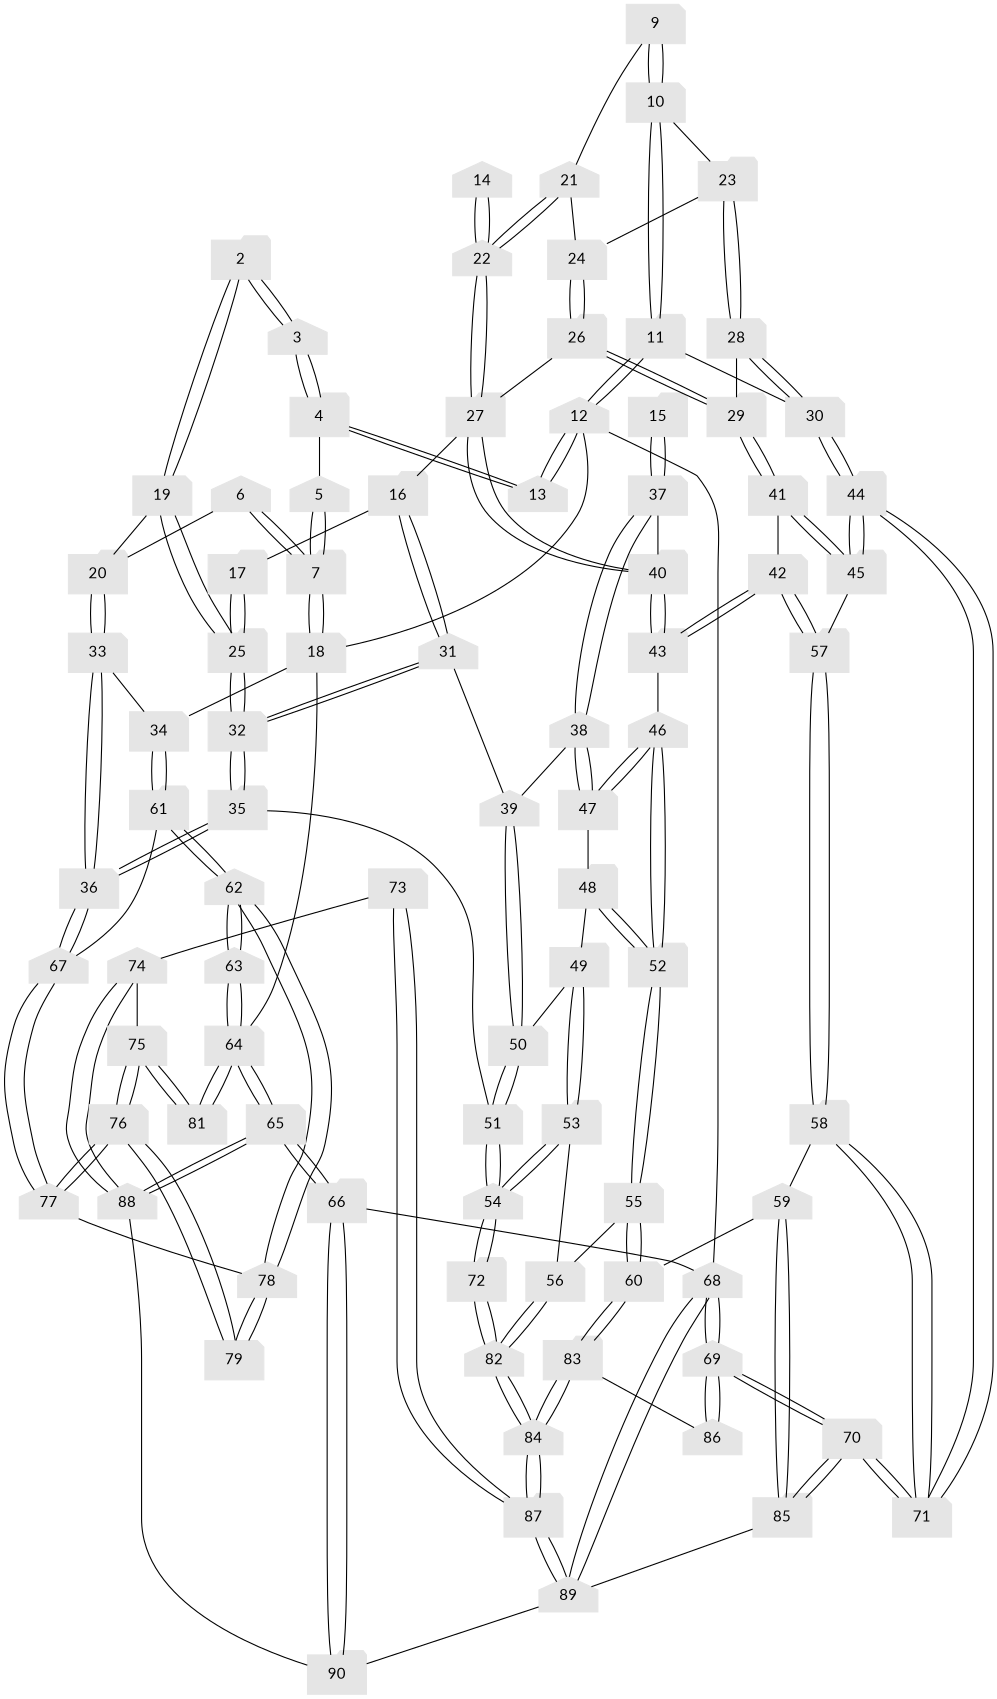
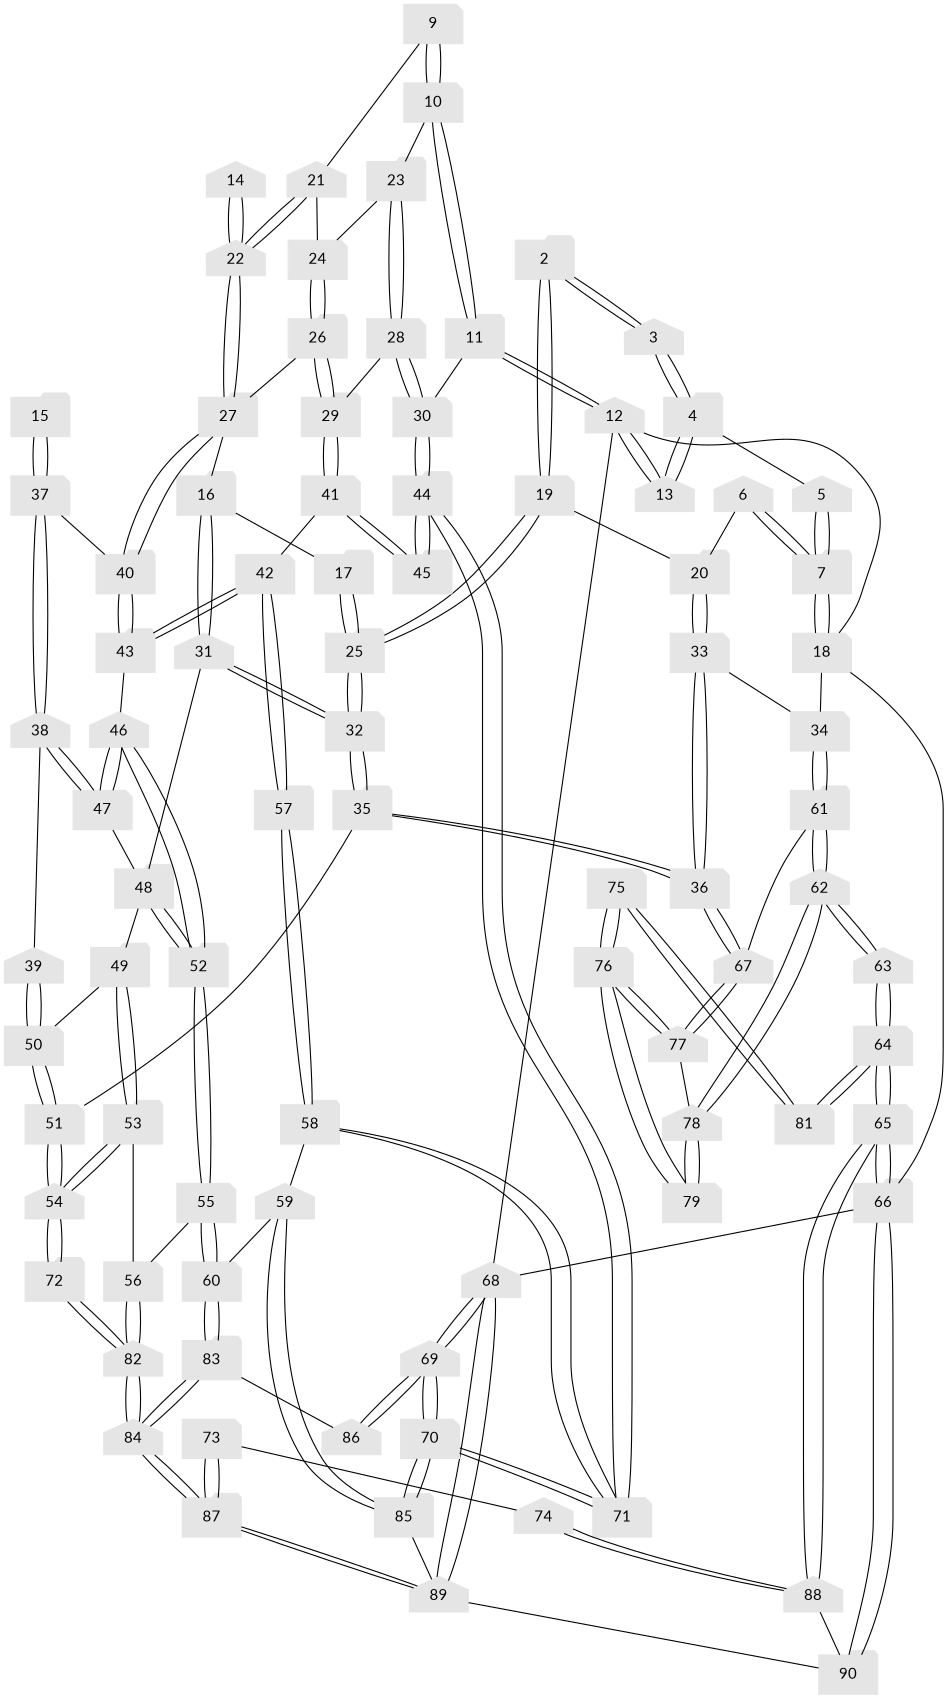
  graph {
    fontname=Lato
    node [color=gray90 fontname=Lato shape=folder style=filled]
    edge [fontname=Lato]
    3 [shape=house]
    2
    19 [shape=note]
    6 [shape=house]
    7
    20
    4
    25
    5 [shape=house]
    13 [shape=house]
    17
    18 [shape=note]
    33 [shape=note]
    34 [shape=note]
    66
    9 [shape=note]
    10 [shape=note]
    21 [shape=house]
    14 [shape=house]
    22 [shape=house]
    11
    23
    24 [shape=note]
    12 [shape=house]
    30 [shape=note]
    28 [shape=note]
    68 [shape=house]
    44
    69 [shape=house]
    89 [shape=house]
    37 [shape=note]
    15
    27
    16
    31 [shape=house]
    40
    38 [shape=house]
    32 [shape=note]
    39 [shape=house]
    61
    90
    36 [shape=note]
    26
    29
    35
    41 [shape=note]
    43
    42 [shape=note]
    45
    71 [shape=note]
    50 [shape=note]
    51 [shape=note]
    67 [shape=house]
    62 [shape=house]
    54 [shape=house]
    77 [shape=house]
    47 [shape=note]
    48
    46 [shape=house]
    57
    58
    52
    55 [shape=note]
    49
    53
    56 [shape=note]
    72
    60 [shape=note]
    82 [shape=house]
    83
    84 [shape=house]
    59 [shape=house]
    85
    86 [shape=house]
    63 [shape=house]
    78 [shape=house]
    64 [shape=note]
    79 [shape=note]
    65 [shape=note]
    81 [shape=note]
    88 [shape=house]
    70 [shape=note]
    73 [shape=note]
    74 [shape=house]
    87
    75 [shape=note]
    76 [shape=note]
    3 -- 4
    3 -- 4
    2 -- 3
    2 -- 3
    2 -- 19
    2 -- 19
    19 -- 20
    19 -- 25
    19 -- 25
    6 -- 7
    6 -- 7
    6 -- 20
    7 -- 18
    7 -- 18
    20 -- 33
    20 -- 33
    4 -- 5
    4 -- 13
    4 -- 13
    25 -- 32
    25 -- 32
    5 -- 7
    5 -- 7
    17 -- 25
    17 -- 25
    18 -- 34
-   18 -- 64
+   18 -- 66
    33 -- 34
    33 -- 36
    33 -- 36
    34 -- 61
    34 -- 61
    66 -- 68
    66 -- 90
    66 -- 90
    9 -- 10
    9 -- 10
    9 -- 21
    10 -- 11
    10 -- 11
    10 -- 23
    21 -- 22
    21 -- 22
    21 -- 24
    14 -- 22
    14 -- 22
    22 -- 27
    22 -- 27
    11 -- 12
    11 -- 12
    11 -- 30
    23 -- 24
    23 -- 28
    23 -- 28
    24 -- 26
    24 -- 26
    12 -- 13
    12 -- 13
    12 -- 18
    12 -- 68
    30 -- 44
    30 -- 44
    28 -- 30
    28 -- 30
    28 -- 29
    68 -- 69
    68 -- 69
    68 -- 89
    68 -- 89
    44 -- 45
    44 -- 45
    44 -- 71
    44 -- 71
    69 -- 86
    69 -- 86
    69 -- 70
    69 -- 70
    89 -- 90
    37 -- 40
    37 -- 38
    37 -- 38
    15 -- 37
    15 -- 37
    27 -- 16
    27 -- 40
    27 -- 40
    16 -- 17
    16 -- 31
    16 -- 31
    31 -- 32
    31 -- 32
-   31 -- 39
+   31 -- 48
    40 -- 43
    40 -- 43
    38 -- 39
    38 -- 47
    38 -- 47
    32 -- 35
    32 -- 35
    39 -- 50
    39 -- 50
    61 -- 67
    61 -- 62
    61 -- 62
    36 -- 67
    36 -- 67
    26 -- 27
    26 -- 29
    26 -- 29
    29 -- 41
    29 -- 41
    35 -- 36
    35 -- 36
    35 -- 51
    41 -- 42
    41 -- 45
    41 -- 45
    43 -- 46
    42 -- 43
    42 -- 43
    42 -- 57
    42 -- 57
-   45 -- 57
    50 -- 51
    50 -- 51
    51 -- 54
    51 -- 54
    67 -- 77
    67 -- 77
    62 -- 63
    62 -- 63
    62 -- 78
    62 -- 78
    54 -- 72
    54 -- 72
    77 -- 78
    47 -- 48
    48 -- 52
    48 -- 52
    48 -- 49
    46 -- 47
    46 -- 47
    46 -- 52
    46 -- 52
    57 -- 58
    57 -- 58
    58 -- 71
    58 -- 71
    58 -- 59
    52 -- 55
    52 -- 55
    55 -- 56
    55 -- 60
    55 -- 60
    49 -- 50
    49 -- 53
    49 -- 53
    53 -- 54
    53 -- 54
    53 -- 56
    56 -- 82
    56 -- 82
    72 -- 82
    72 -- 82
    60 -- 83
    60 -- 83
    82 -- 84
    82 -- 84
    83 -- 84
    83 -- 84
    83 -- 86
    84 -- 87
    84 -- 87
    59 -- 60
    59 -- 85
    59 -- 85
    85 -- 89
    63 -- 64
    63 -- 64
    78 -- 79
    78 -- 79
    64 -- 65
    64 -- 65
    64 -- 81
    64 -- 81
    65 -- 66
    65 -- 66
    65 -- 88
    65 -- 88
    88 -- 90
    70 -- 71
    70 -- 71
    70 -- 85
    70 -- 85
    73 -- 74
    73 -- 87
    73 -- 87
    74 -- 88
    74 -- 88
-   74 -- 75
    87 -- 89
    87 -- 89
    75 -- 81
    75 -- 81
    75 -- 76
    75 -- 76
    76 -- 77
    76 -- 77
    76 -- 79
    76 -- 79
  }
